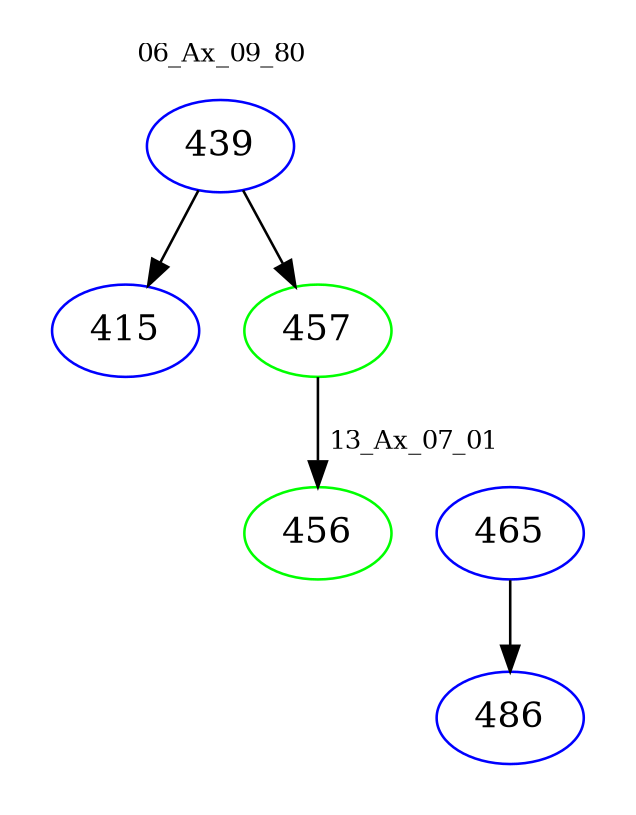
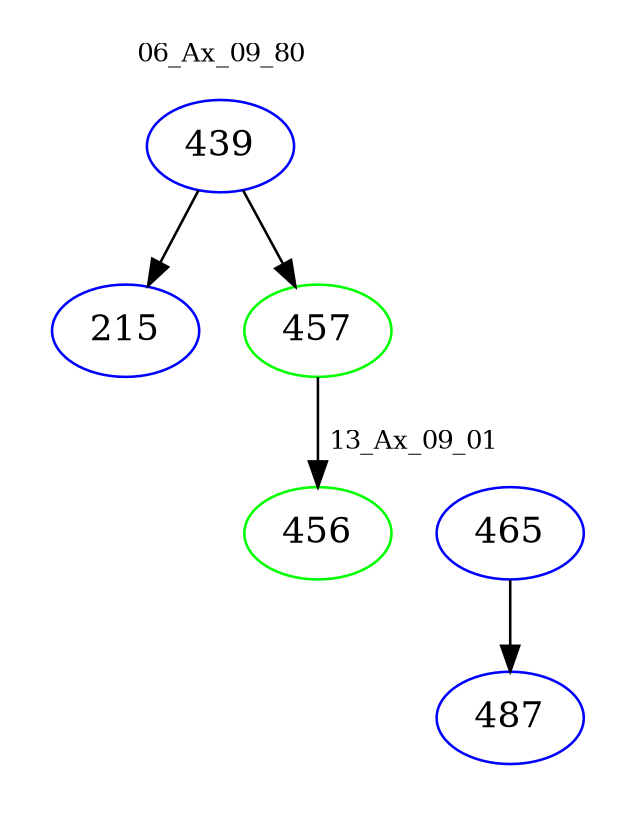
  digraph {
    node [color=blue]
    edge [color=black]
    n1 [label=439]
-   n2 [label=415]
+   n2 [label=215]
    n3 [color=green label=457]
    n4 [label=465]
    n5 [color=green label=456]
-   n6 [label=486]
+   n6 [label=487]
    subgraph cluster_1 {
      color=white
      fontsize=10
      label="06_Ax_09_80"
      n1
      n2
      n3
    }
    subgraph cluster_2 {
      color=white
      fontsize=10
-     label="13_Ax_07_01"
+     label="13_Ax_09_01"
      n4
      n5
      n6
    }
    n1 -> n2
    n1 -> n3
    n3 -> n5
    n4 -> n6
  }
